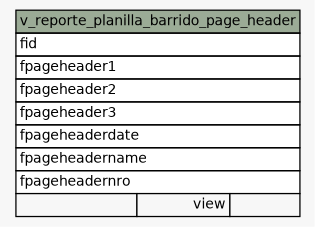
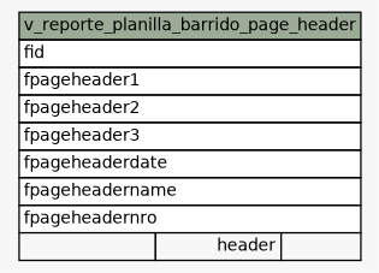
  digraph {
    bgcolor="#f7f7f7"
    rankdir=RL
-   n1 [fontname=Helvetica fontsize=11 label=<     <TABLE BORDER="0" CELLBORDER="1" CELLSPACING="0" BGCOLOR="#ffffff">       <TR><TD PORT="v_reporte_planilla_barrido_page_header.heading" COLSPAN="3" BGCOLOR="#9bab96" ALIGN="CENTER">v_reporte_planilla_barrido_page_header</TD></TR>       <TR><TD PORT="fid" COLSPAN="3" ALIGN="LEFT">fid</TD></TR>       <TR><TD PORT="fpageheader1" COLSPAN="3" ALIGN="LEFT">fpageheader1</TD></TR>       <TR><TD PORT="fpageheader2" COLSPAN="3" ALIGN="LEFT">fpageheader2</TD></TR>       <TR><TD PORT="fpageheader3" COLSPAN="3" ALIGN="LEFT">fpageheader3</TD></TR>       <TR><TD PORT="fpageheaderdate" COLSPAN="3" ALIGN="LEFT">fpageheaderdate</TD></TR>       <TR><TD PORT="fpageheadername" COLSPAN="3" ALIGN="LEFT">fpageheadername</TD></TR>       <TR><TD PORT="fpageheadernro" COLSPAN="3" ALIGN="LEFT">fpageheadernro</TD></TR>       <TR><TD ALIGN="LEFT" BGCOLOR="#f7f7f7">  </TD><TD ALIGN="RIGHT" BGCOLOR="#f7f7f7">view</TD><TD ALIGN="RIGHT" BGCOLOR="#f7f7f7">  </TD></TR>     </TABLE>> shape=plaintext]
+   n1 [fontname=Helvetica fontsize=11 label=<     <TABLE BORDER="0" CELLBORDER="1" CELLSPACING="0" BGCOLOR="#ffffff">       <TR><TD PORT="v_reporte_planilla_barrido_page_header.heading" COLSPAN="3" BGCOLOR="#9bab96" ALIGN="CENTER">v_reporte_planilla_barrido_page_header</TD></TR>       <TR><TD PORT="fid" COLSPAN="3" ALIGN="LEFT">fid</TD></TR>       <TR><TD PORT="fpageheader1" COLSPAN="3" ALIGN="LEFT">fpageheader1</TD></TR>       <TR><TD PORT="fpageheader2" COLSPAN="3" ALIGN="LEFT">fpageheader2</TD></TR>       <TR><TD PORT="fpageheader3" COLSPAN="3" ALIGN="LEFT">fpageheader3</TD></TR>       <TR><TD PORT="fpageheaderdate" COLSPAN="3" ALIGN="LEFT">fpageheaderdate</TD></TR>       <TR><TD PORT="fpageheadername" COLSPAN="3" ALIGN="LEFT">fpageheadername</TD></TR>       <TR><TD PORT="fpageheadernro" COLSPAN="3" ALIGN="LEFT">fpageheadernro</TD></TR>       <TR><TD ALIGN="LEFT" BGCOLOR="#f7f7f7">  </TD><TD ALIGN="RIGHT" BGCOLOR="#f7f7f7">header</TD><TD ALIGN="RIGHT" BGCOLOR="#f7f7f7">  </TD></TR>     </TABLE>> shape=plaintext]
  }
